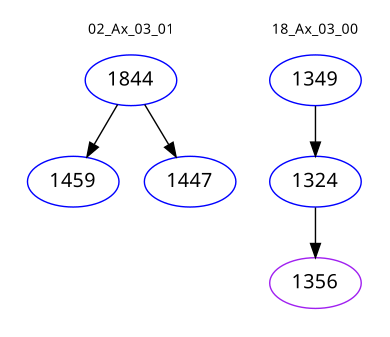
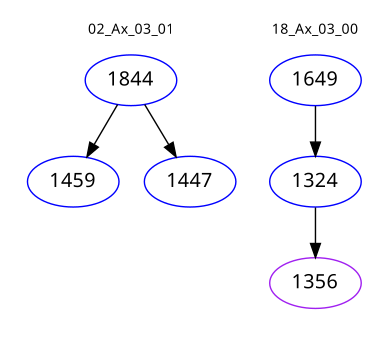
  digraph {
    fontname="Noto Sans"
    node [color=blue fontname="Noto Sans"]
    edge [color=black fontname="Noto Sans"]
    n1 [label=1844]
    n2 [label=1459]
    n3 [label=1447]
-   n4 [label=1349]
+   n4 [label=1649]
    n5 [label=1324]
    n6 [color=purple label=1356]
    subgraph cluster_1 {
      color=white
      fontsize=10
      label="02_Ax_03_01"
      n1
      n2
      n3
    }
    subgraph cluster_2 {
      color=white
      fontsize=10
      label="18_Ax_03_00"
      n4
      n5
      n6
    }
    n1 -> n2
    n1 -> n3
    n4 -> n5
    n5 -> n6
  }
